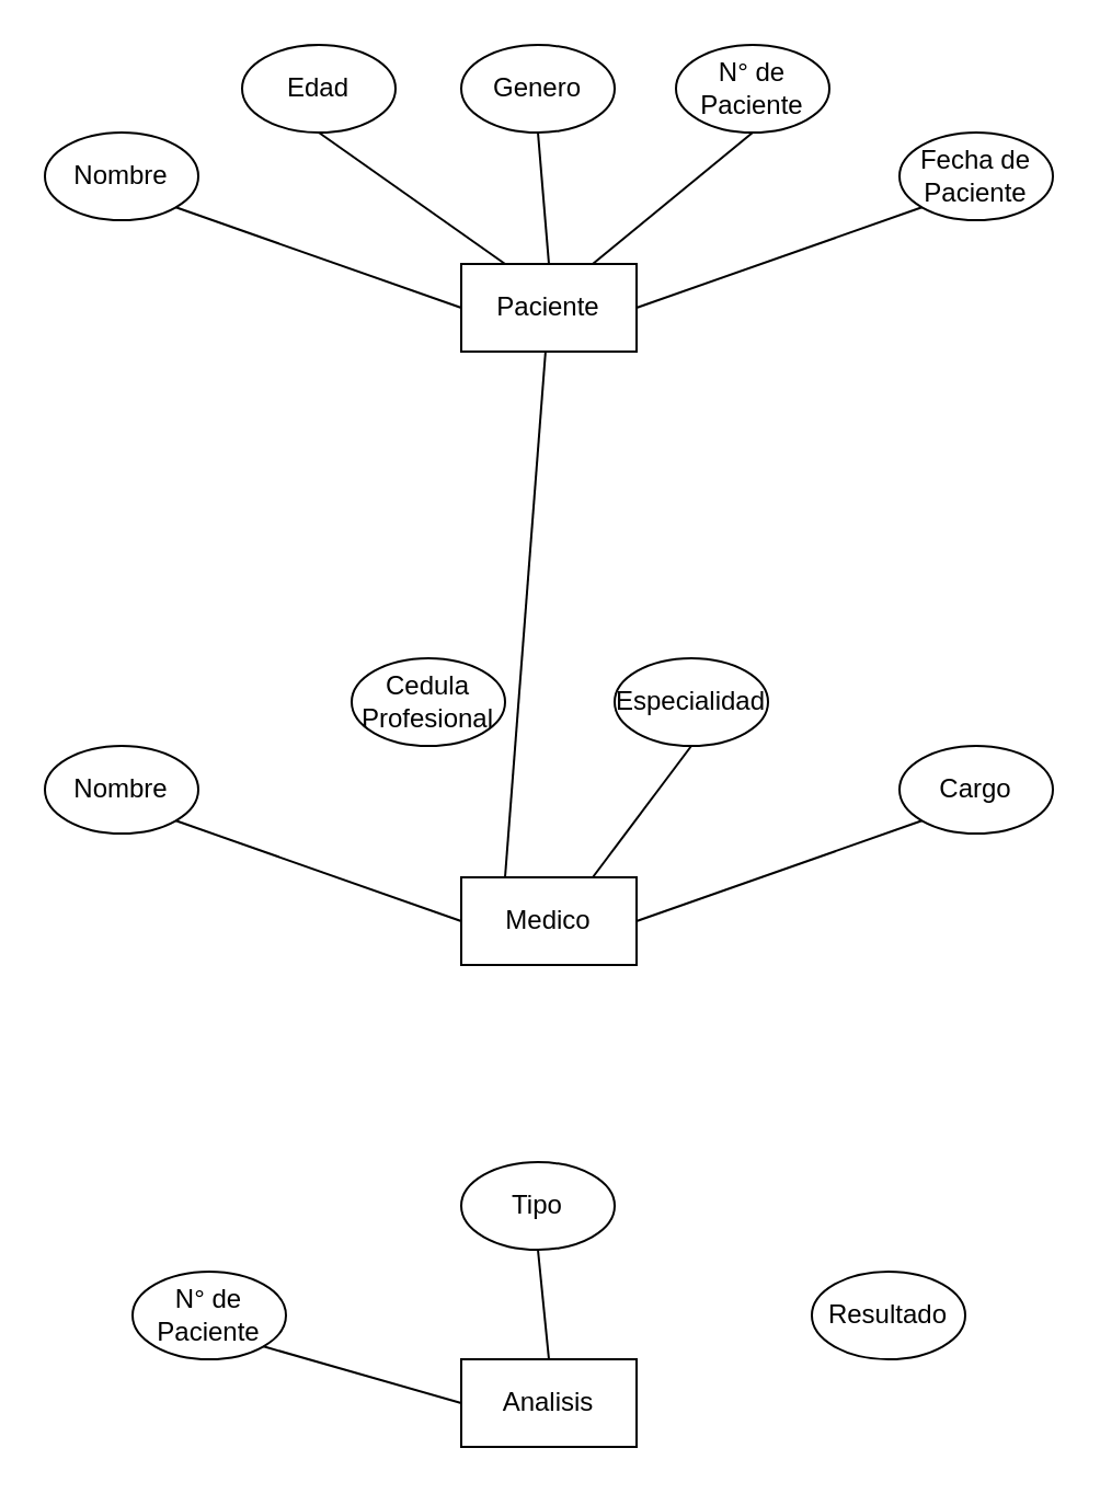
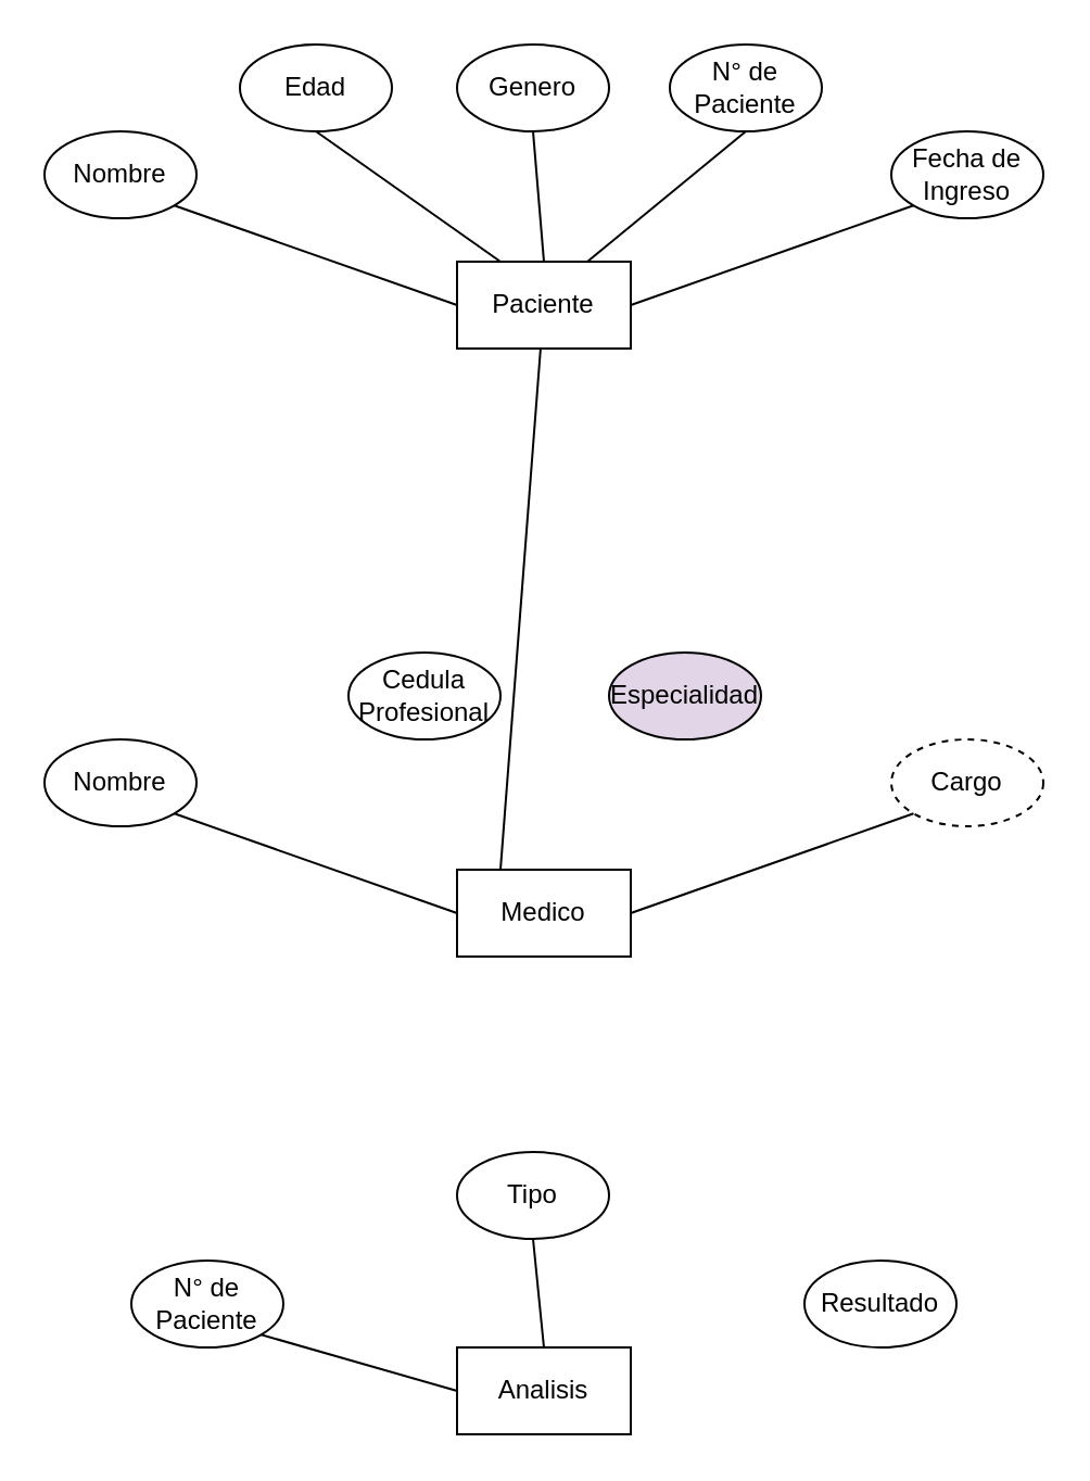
  <mxCell id="0" />
  <mxCell id="1" parent="0" />
  <mxCell id="2" value="Nombre" style="ellipse;whiteSpace=wrap;html=1;" vertex="1" parent="1"><mxGeometry x="20" y="60" width="70" height="40" as="geometry" /></mxCell>
  <mxCell id="3" value="Paciente" style="rounded=0;whiteSpace=wrap;html=1;" vertex="1" parent="1"><mxGeometry x="210" y="120" width="80" height="40" as="geometry" /></mxCell>
  <mxCell id="4" value="Edad" style="ellipse;whiteSpace=wrap;html=1;" vertex="1" parent="1"><mxGeometry x="110" y="20" width="70" height="40" as="geometry" /></mxCell>
  <mxCell id="5" value="Genero" style="ellipse;whiteSpace=wrap;html=1;" vertex="1" parent="1"><mxGeometry x="210" y="20" width="70" height="40" as="geometry" /></mxCell>
  <mxCell id="6" value="N° de Paciente" style="ellipse;whiteSpace=wrap;html=1;" vertex="1" parent="1"><mxGeometry x="308" y="20" width="70" height="40" as="geometry" /></mxCell>
- <mxCell id="7" value="Fecha de Paciente" style="ellipse;whiteSpace=wrap;html=1;" vertex="1" parent="1"><mxGeometry x="410" y="60" width="70" height="40" as="geometry" /></mxCell>
+ <mxCell id="7" value="Fecha de Ingreso" style="ellipse;whiteSpace=wrap;html=1;" vertex="1" parent="1"><mxGeometry x="410" y="60" width="70" height="40" as="geometry" /></mxCell>
  <mxCell id="8" value="" style="endArrow=none;html=1;rounded=0;entryX=1;entryY=1;entryDx=0;entryDy=0;exitX=0;exitY=0.5;exitDx=0;exitDy=0;" edge="1" parent="1" source="3" target="2"><mxGeometry width="50" height="50" relative="1" as="geometry"><mxPoint x="270" y="150" as="sourcePoint" /><mxPoint x="100" y="100" as="targetPoint" /></mxGeometry></mxCell>
  <mxCell id="9" value="" style="endArrow=none;html=1;rounded=0;entryX=0.5;entryY=1;entryDx=0;entryDy=0;exitX=0.25;exitY=0;exitDx=0;exitDy=0;" edge="1" parent="1" source="3" target="4"><mxGeometry width="50" height="50" relative="1" as="geometry"><mxPoint x="220" y="110" as="sourcePoint" /><mxPoint x="150" y="70" as="targetPoint" /></mxGeometry></mxCell>
  <mxCell id="10" value="" style="endArrow=none;html=1;rounded=0;entryX=1;entryY=0.5;entryDx=0;entryDy=0;exitX=0;exitY=1;exitDx=0;exitDy=0;" edge="1" parent="1" source="7" target="3"><mxGeometry width="50" height="50" relative="1" as="geometry"><mxPoint x="370" y="106" as="sourcePoint" /><mxPoint x="250" y="70" as="targetPoint" /></mxGeometry></mxCell>
  <mxCell id="11" value="" style="endArrow=none;html=1;rounded=0;entryX=0.5;entryY=1;entryDx=0;entryDy=0;exitX=0.75;exitY=0;exitDx=0;exitDy=0;" edge="1" parent="1" source="3" target="6"><mxGeometry width="50" height="50" relative="1" as="geometry"><mxPoint x="230" y="160" as="sourcePoint" /><mxPoint x="110" y="124" as="targetPoint" /></mxGeometry></mxCell>
  <mxCell id="12" value="" style="endArrow=none;html=1;rounded=0;entryX=0.5;entryY=1;entryDx=0;entryDy=0;exitX=0.5;exitY=0;exitDx=0;exitDy=0;" edge="1" parent="1" source="3" target="5"><mxGeometry width="50" height="50" relative="1" as="geometry"><mxPoint x="245" y="110" as="sourcePoint" /><mxPoint x="120" y="134" as="targetPoint" /></mxGeometry></mxCell>
  <mxCell id="13" value="Medico" style="rounded=0;whiteSpace=wrap;html=1;" vertex="1" parent="1"><mxGeometry x="210" y="400" width="80" height="40" as="geometry" /></mxCell>
  <mxCell id="14" value="Nombre" style="ellipse;whiteSpace=wrap;html=1;" vertex="1" parent="1"><mxGeometry x="20" y="340" width="70" height="40" as="geometry" /></mxCell>
  <mxCell id="15" value="Cedula Profesional" style="ellipse;whiteSpace=wrap;html=1;" vertex="1" parent="1"><mxGeometry x="160" y="300" width="70" height="40" as="geometry" /></mxCell>
- <mxCell id="16" value="Especialidad" style="ellipse;whiteSpace=wrap;html=1;" vertex="1" parent="1"><mxGeometry x="280" y="300" width="70" height="40" as="geometry" /></mxCell>
- <mxCell id="17" value="Cargo" style="ellipse;whiteSpace=wrap;html=1;" vertex="1" parent="1"><mxGeometry x="410" y="340" width="70" height="40" as="geometry" /></mxCell>
+ <mxCell id="16" value="Especialidad" style="ellipse;whiteSpace=wrap;html=1;fillColor=#e1d5e7;" vertex="1" parent="1"><mxGeometry x="280" y="300" width="70" height="40" as="geometry" /></mxCell>
+ <mxCell id="17" value="Cargo" style="ellipse;whiteSpace=wrap;html=1;dashed=1;" vertex="1" parent="1"><mxGeometry x="410" y="340" width="70" height="40" as="geometry" /></mxCell>
  <mxCell id="18" value="" style="endArrow=none;html=1;rounded=0;entryX=1;entryY=1;entryDx=0;entryDy=0;exitX=0;exitY=0.5;exitDx=0;exitDy=0;" edge="1" parent="1" source="13" target="14"><mxGeometry width="50" height="50" relative="1" as="geometry"><mxPoint x="210" y="426" as="sourcePoint" /><mxPoint x="80" y="380" as="targetPoint" /></mxGeometry></mxCell>
  <mxCell id="19" value="" style="endArrow=none;html=1;rounded=0;exitX=0.25;exitY=0;exitDx=0;exitDy=0;" edge="1" parent="1" source="13" target="3"><mxGeometry width="50" height="50" relative="1" as="geometry"><mxPoint x="265" y="400" as="sourcePoint" /><mxPoint x="180" y="340" as="targetPoint" /></mxGeometry></mxCell>
- <mxCell id="20" value="" style="endArrow=none;html=1;rounded=0;entryX=0.5;entryY=1;entryDx=0;entryDy=0;exitX=0.75;exitY=0;exitDx=0;exitDy=0;" edge="1" parent="1" source="13" target="16"><mxGeometry width="50" height="50" relative="1" as="geometry"><mxPoint x="350" y="400" as="sourcePoint" /><mxPoint x="265" y="340" as="targetPoint" /></mxGeometry></mxCell>
  <mxCell id="21" value="" style="endArrow=none;html=1;rounded=0;entryX=1;entryY=0.5;entryDx=0;entryDy=0;exitX=0;exitY=1;exitDx=0;exitDy=0;" edge="1" parent="1" source="17" target="13"><mxGeometry width="50" height="50" relative="1" as="geometry"><mxPoint x="420" y="380" as="sourcePoint" /><mxPoint x="290" y="426" as="targetPoint" /></mxGeometry></mxCell>
  <mxCell id="22" value="Analisis" style="rounded=0;whiteSpace=wrap;html=1;" vertex="1" parent="1"><mxGeometry x="210" y="620" width="80" height="40" as="geometry" /></mxCell>
  <mxCell id="23" value="N° de Paciente" style="ellipse;whiteSpace=wrap;html=1;" vertex="1" parent="1"><mxGeometry x="60" y="580" width="70" height="40" as="geometry" /></mxCell>
  <mxCell id="24" value="Tipo" style="ellipse;whiteSpace=wrap;html=1;" vertex="1" parent="1"><mxGeometry x="210" y="530" width="70" height="40" as="geometry" /></mxCell>
  <mxCell id="25" value="Resultado" style="ellipse;whiteSpace=wrap;html=1;" vertex="1" parent="1"><mxGeometry x="370" y="580" width="70" height="40" as="geometry" /></mxCell>
  <mxCell id="26" value="" style="endArrow=none;html=1;rounded=0;entryX=1;entryY=1;entryDx=0;entryDy=0;exitX=0;exitY=0.5;exitDx=0;exitDy=0;" edge="1" parent="1" source="22" target="23"><mxGeometry width="50" height="50" relative="1" as="geometry"><mxPoint x="270" y="740" as="sourcePoint" /><mxPoint x="320" y="690" as="targetPoint" /></mxGeometry></mxCell>
  <mxCell id="27" value="" style="endArrow=none;html=1;rounded=0;entryX=0.5;entryY=1;entryDx=0;entryDy=0;exitX=0.5;exitY=0;exitDx=0;exitDy=0;" edge="1" parent="1" source="22" target="24"><mxGeometry width="50" height="50" relative="1" as="geometry"><mxPoint x="245" y="620" as="sourcePoint" /><mxPoint x="218" y="580" as="targetPoint" /></mxGeometry></mxCell>
